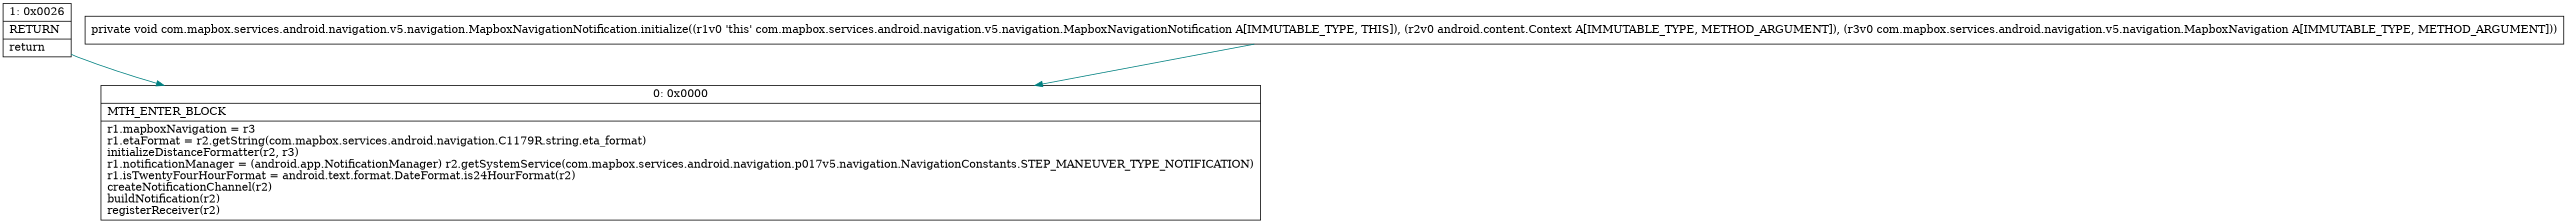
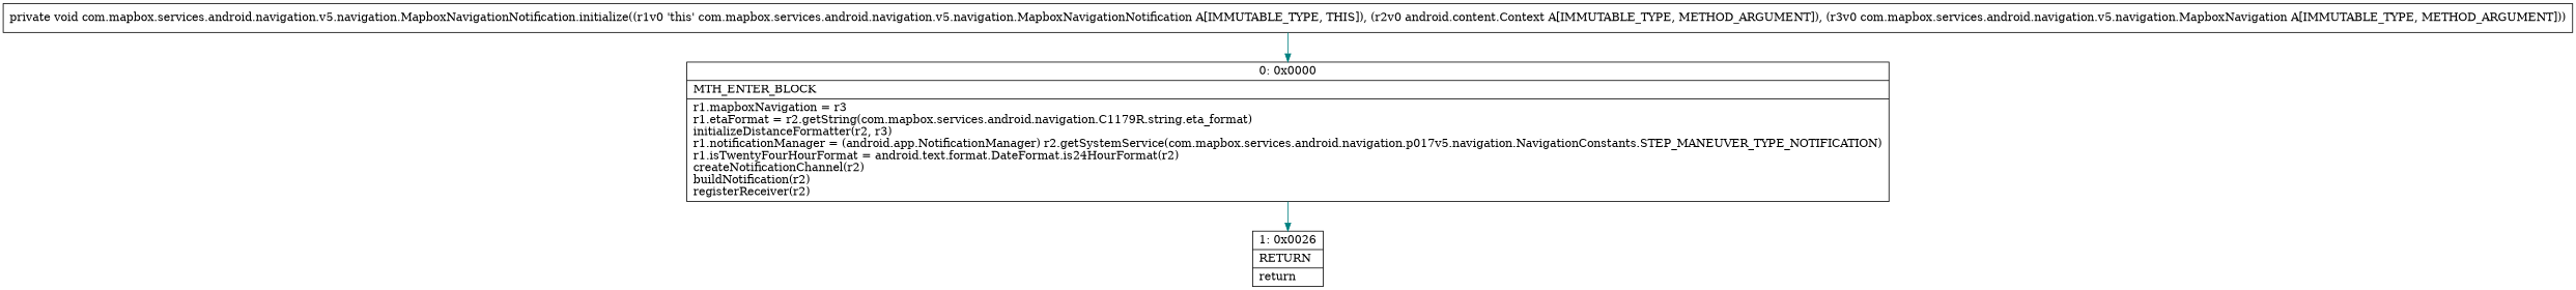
  digraph {
    node [shape=record]
    edge [color=teal]
    n1 [label="{0\:\ 0x0000|MTH_ENTER_BLOCK\l|r1.mapboxNavigation = r3\lr1.etaFormat = r2.getString(com.mapbox.services.android.navigation.C1179R.string.eta_format)\linitializeDistanceFormatter(r2, r3)\lr1.notificationManager = (android.app.NotificationManager) r2.getSystemService(com.mapbox.services.android.navigation.p017v5.navigation.NavigationConstants.STEP_MANEUVER_TYPE_NOTIFICATION)\lr1.isTwentyFourHourFormat = android.text.format.DateFormat.is24HourFormat(r2)\lcreateNotificationChannel(r2)\lbuildNotification(r2)\lregisterReceiver(r2)\l}"]
    n2 [label="{1\:\ 0x0026|RETURN\l|return\l}"]
    n3 [label="{private void com.mapbox.services.android.navigation.v5.navigation.MapboxNavigationNotification.initialize((r1v0 'this' com.mapbox.services.android.navigation.v5.navigation.MapboxNavigationNotification A[IMMUTABLE_TYPE, THIS]), (r2v0 android.content.Context A[IMMUTABLE_TYPE, METHOD_ARGUMENT]), (r3v0 com.mapbox.services.android.navigation.v5.navigation.MapboxNavigation A[IMMUTABLE_TYPE, METHOD_ARGUMENT])) }"]
-   n2 -> n1
+   n1 -> n2
    n3 -> n1
  }
